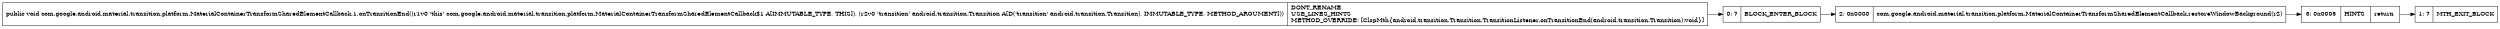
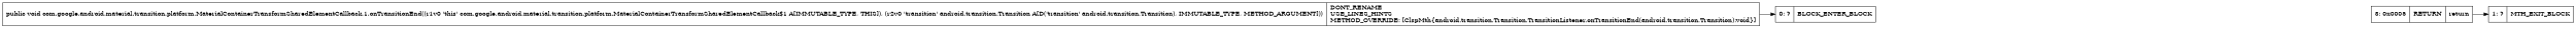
  digraph {
    rankdir=LR
    node [shape=record]
    n1 [label="{0\:\ ?|BLOCK_ENTER_BLOCK\l}"]
-   n2 [label="{2\:\ 0x0000|com.google.android.material.transition.platform.MaterialContainerTransformSharedElementCallback.restoreWindowBackground(r2)\l}"]
-   n3 [label="{3\:\ 0x0005|HINTS\l|return\l}"]
+   n3 [label="{3\:\ 0x0005|RETURN\l|return\l}"]
    n4 [label="{1\:\ ?|MTH_EXIT_BLOCK\l}"]
    n5 [label="{public void com.google.android.material.transition.platform.MaterialContainerTransformSharedElementCallback.1.onTransitionEnd((r1v0 'this' com.google.android.material.transition.platform.MaterialContainerTransformSharedElementCallback$1 A[IMMUTABLE_TYPE, THIS]), (r2v0 'transition' android.transition.Transition A[D('transition' android.transition.Transition), IMMUTABLE_TYPE, METHOD_ARGUMENT]))  | DONT_RENAME\lUSE_LINES_HINTS\lMETHOD_OVERRIDE: [ClspMth\{android.transition.Transition.TransitionListener.onTransitionEnd(android.transition.Transition):void\}]\l}"]
-   n1 -> n2
-   n2 -> n3
    n3 -> n4
    n5 -> n1
  }
